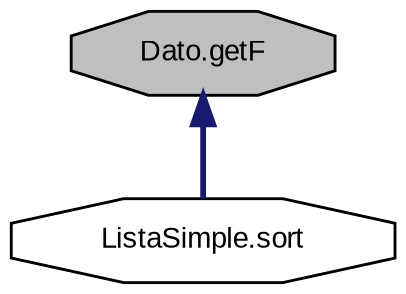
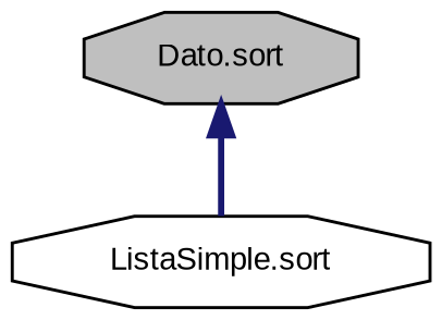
  digraph {
    rankdir=TB
    fontname="Liberation Sans"
    node [color=black fontname="Liberation Sans" fontsize=10 shape=octagon style=filled]
-   n1 [fillcolor=grey75 fontcolor=black height=0.2 label="Dato.getF" width=0.4]
+   n1 [fillcolor=grey75 fontcolor=black height=0.2 label="Dato.sort" width=0.4]
    n2 [fillcolor=white height=0.2 label="ListaSimple.sort" width=0.4]
    n1 -> n2 [color=midnightblue dir=back fontname="Liberation Sans" fontsize=10 labelfontname=Helvetica labelfontsize=10 style=bold]
  }
